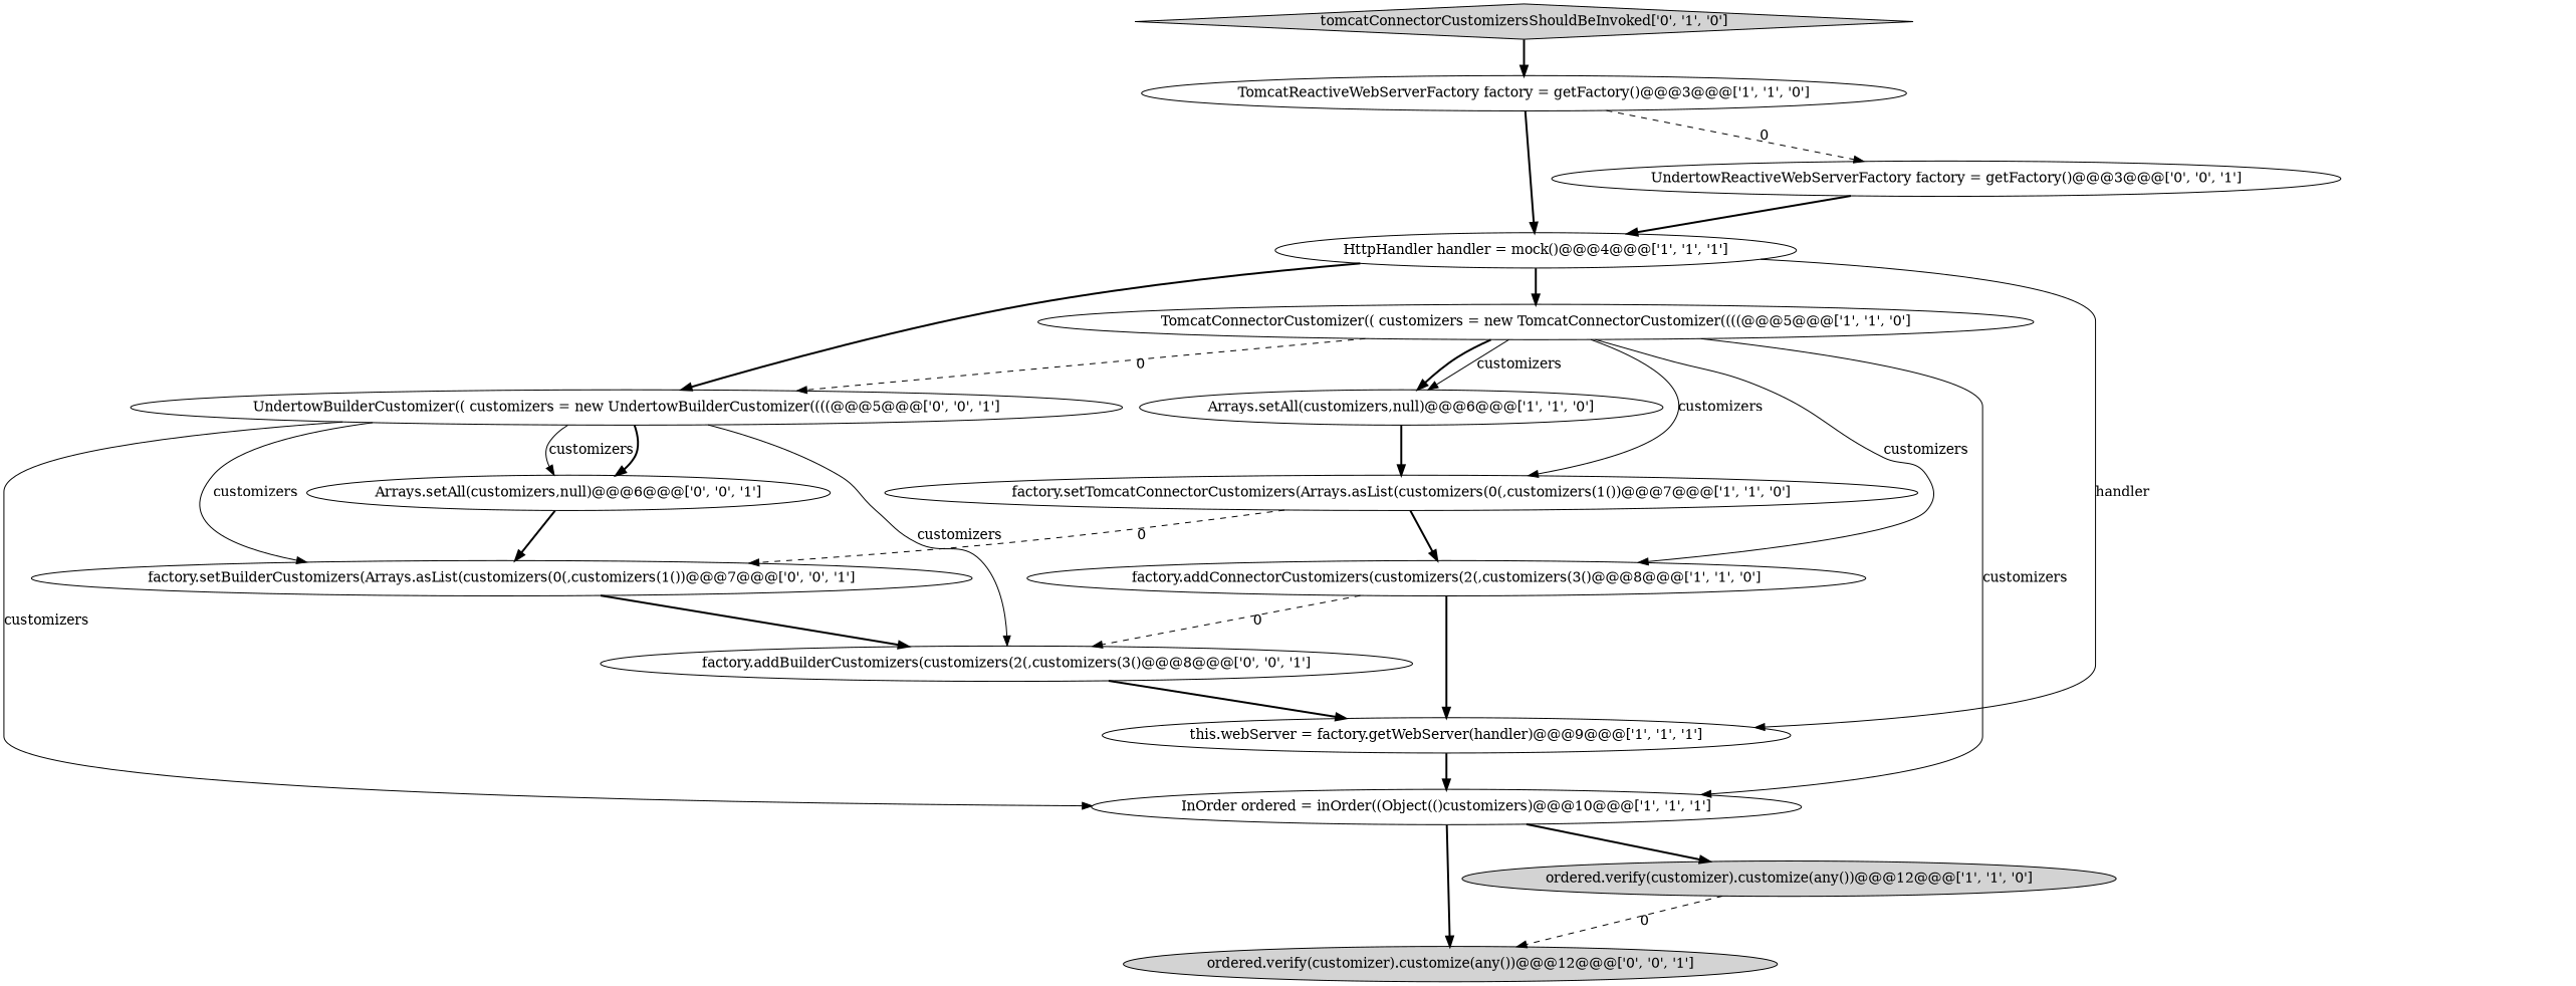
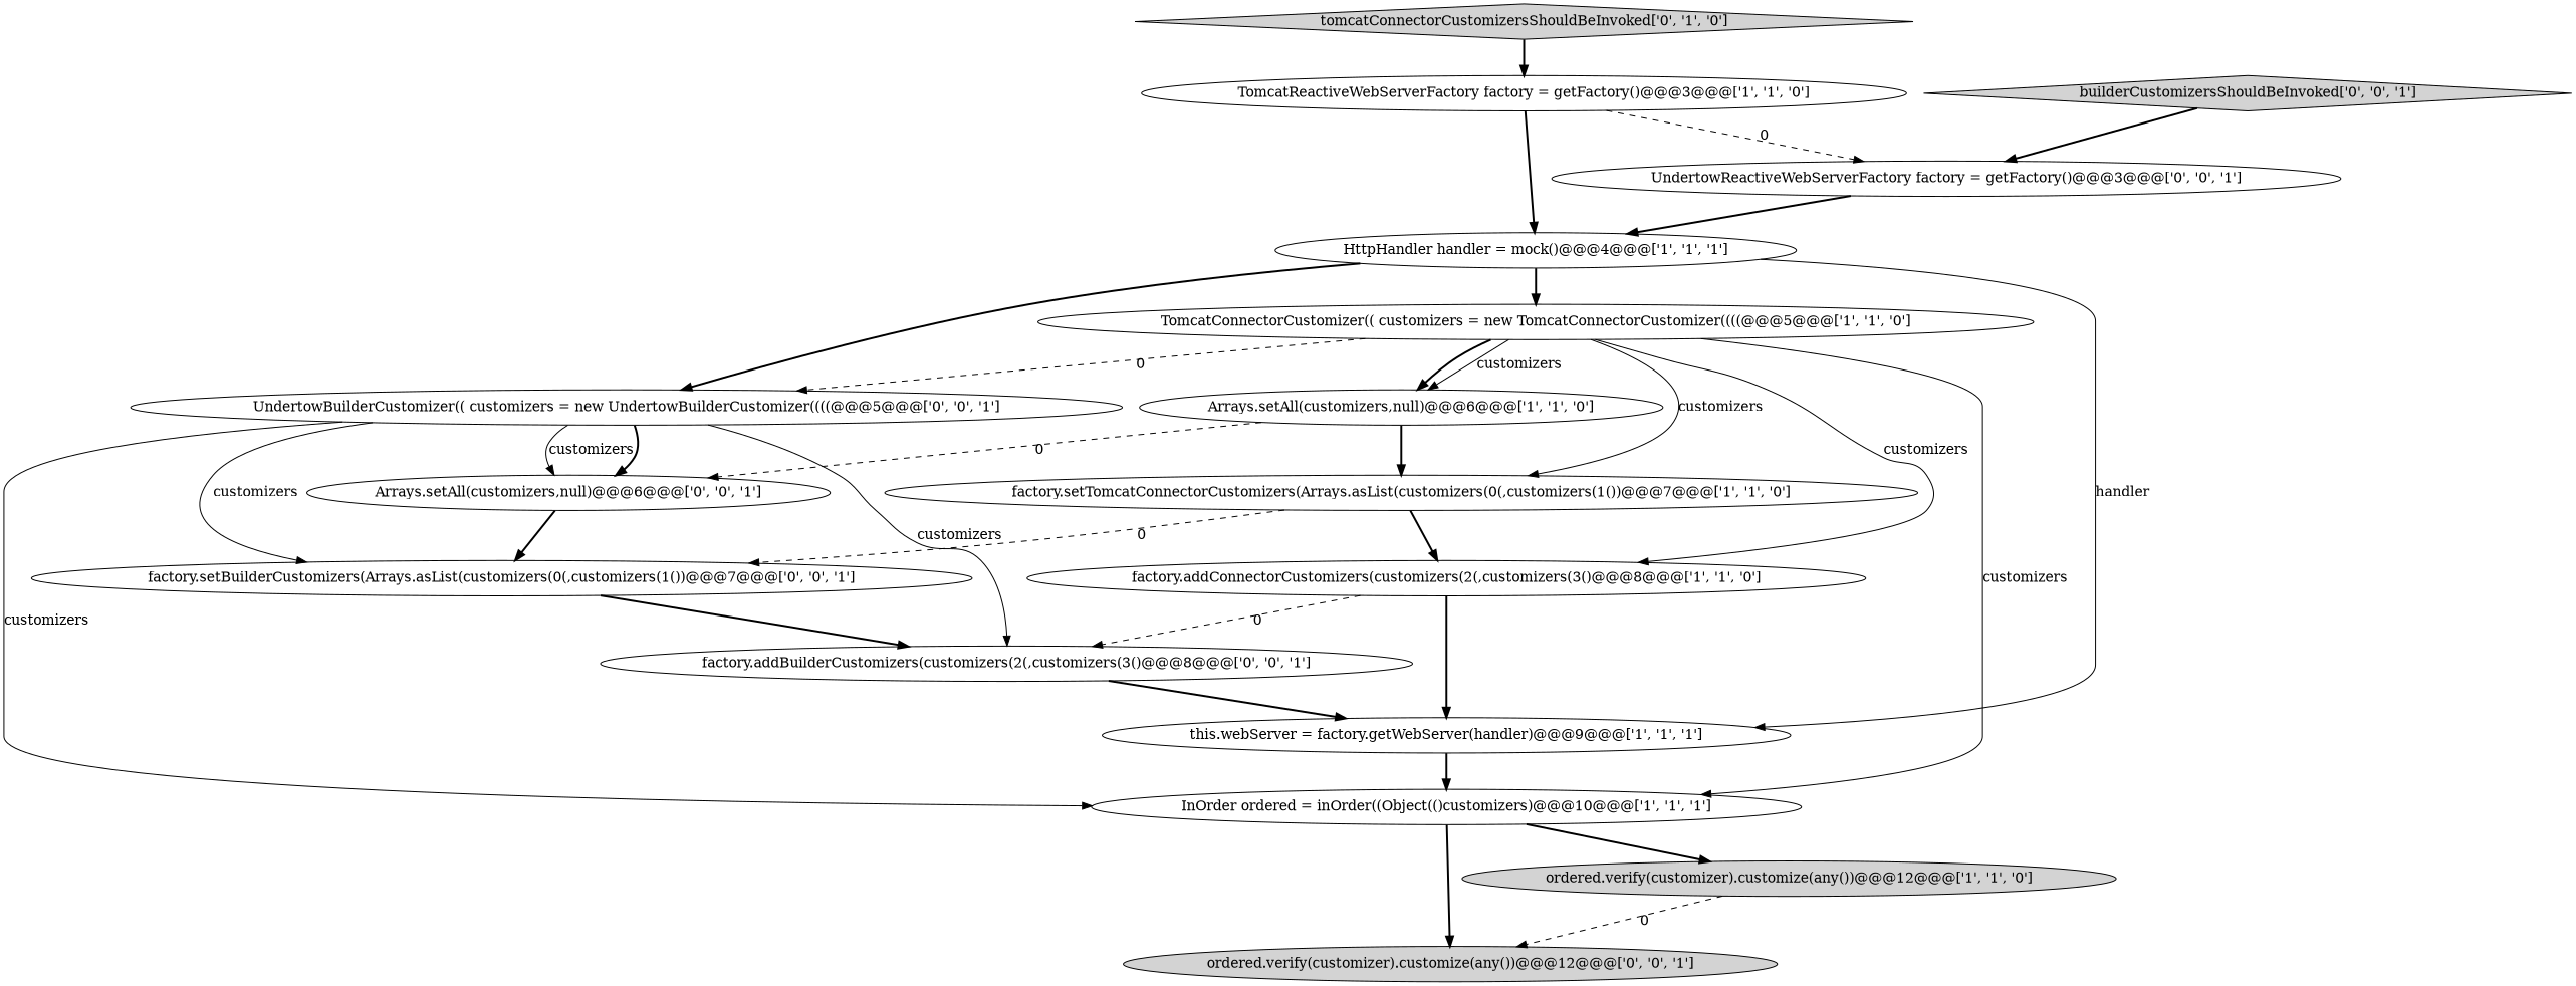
  digraph {
    node [fillcolor=white shape=ellipse style=filled]
    edge [style=bold]
    n1 [label="Arrays.setAll(customizers,null)@@@6@@@['0', '0', '1']"]
    n2 [label="factory.setBuilderCustomizers(Arrays.asList(customizers(0(,customizers(1())@@@7@@@['0', '0', '1']"]
    n3 [label="factory.addBuilderCustomizers(customizers(2(,customizers(3()@@@8@@@['0', '0', '1']"]
    n4 [label="factory.addConnectorCustomizers(customizers(2(,customizers(3()@@@8@@@['1', '1', '0']"]
    n5 [label="this.webServer = factory.getWebServer(handler)@@@9@@@['1', '1', '1']"]
    n6 [label="InOrder ordered = inOrder((Object(()customizers)@@@10@@@['1', '1', '1']"]
    n7 [fillcolor=lightgray label="ordered.verify(customizer).customize(any())@@@12@@@['1', '1', '0']"]
    n8 [fillcolor=lightgray label="ordered.verify(customizer).customize(any())@@@12@@@['0', '0', '1']"]
    n9 [label="UndertowBuilderCustomizer(( customizers = new UndertowBuilderCustomizer((((@@@5@@@['0', '0', '1']"]
    n10 [label="TomcatReactiveWebServerFactory factory = getFactory()@@@3@@@['1', '1', '0']"]
    n11 [label="UndertowReactiveWebServerFactory factory = getFactory()@@@3@@@['0', '0', '1']"]
    n12 [label="HttpHandler handler = mock()@@@4@@@['1', '1', '1']"]
    n13 [label="TomcatConnectorCustomizer(( customizers = new TomcatConnectorCustomizer((((@@@5@@@['1', '1', '0']"]
    n14 [label="factory.setTomcatConnectorCustomizers(Arrays.asList(customizers(0(,customizers(1())@@@7@@@['1', '1', '0']"]
    n15 [label="Arrays.setAll(customizers,null)@@@6@@@['1', '1', '0']"]
    n16 [fillcolor=lightgray label="tomcatConnectorCustomizersShouldBeInvoked['0', '1', '0']" shape=diamond]
+   n17 [fillcolor=lightgray label="builderCustomizersShouldBeInvoked['0', '0', '1']" shape=diamond]
    n1 -> n2
    n2 -> n3
    n3 -> n5
    n4 -> n3 [label=0 style=dashed]
    n4 -> n5
    n5 -> n6
    n6 -> n7
    n6 -> n8
    n7 -> n8 [label=0 style=dashed]
    n9 -> n1 [label=customizers style=solid]
    n9 -> n1
    n9 -> n2 [label=customizers style=solid]
    n9 -> n3 [label=customizers style=solid]
    n9 -> n6 [label=customizers style=solid]
    n10 -> n11 [label=0 style=dashed]
    n10 -> n12
    n11 -> n12
    n12 -> n5 [label=handler style=solid]
    n12 -> n9
    n12 -> n13
    n13 -> n4 [label=customizers style=solid]
    n13 -> n6 [label=customizers style=solid]
    n13 -> n9 [label=0 style=dashed]
    n13 -> n14 [label=customizers style=solid]
    n13 -> n15 [label=customizers style=solid]
    n13 -> n15
    n14 -> n2 [label=0 style=dashed]
    n14 -> n4
+   n15 -> n1 [label=0 style=dashed]
    n15 -> n14
    n16 -> n10
+   n17 -> n11
  }
